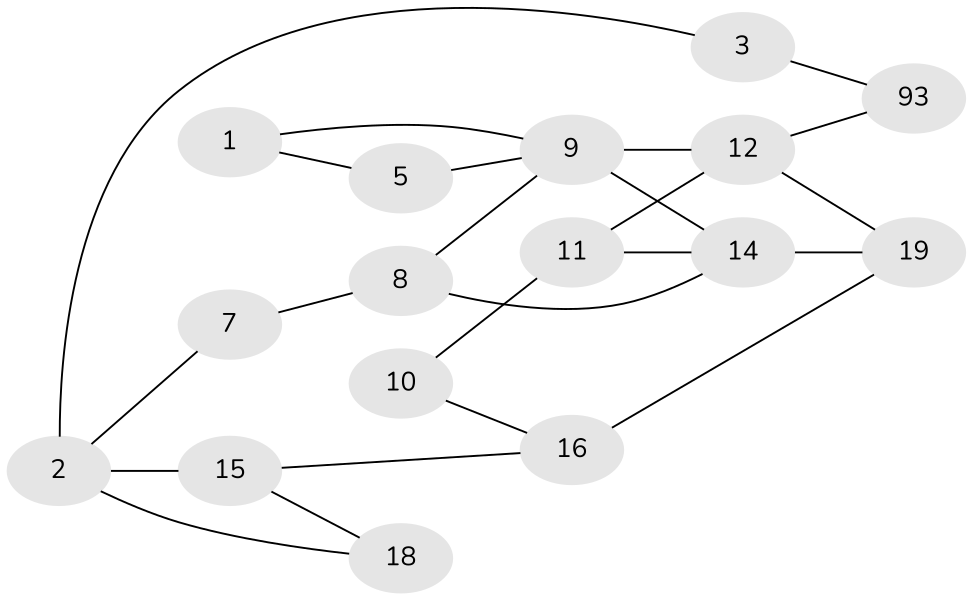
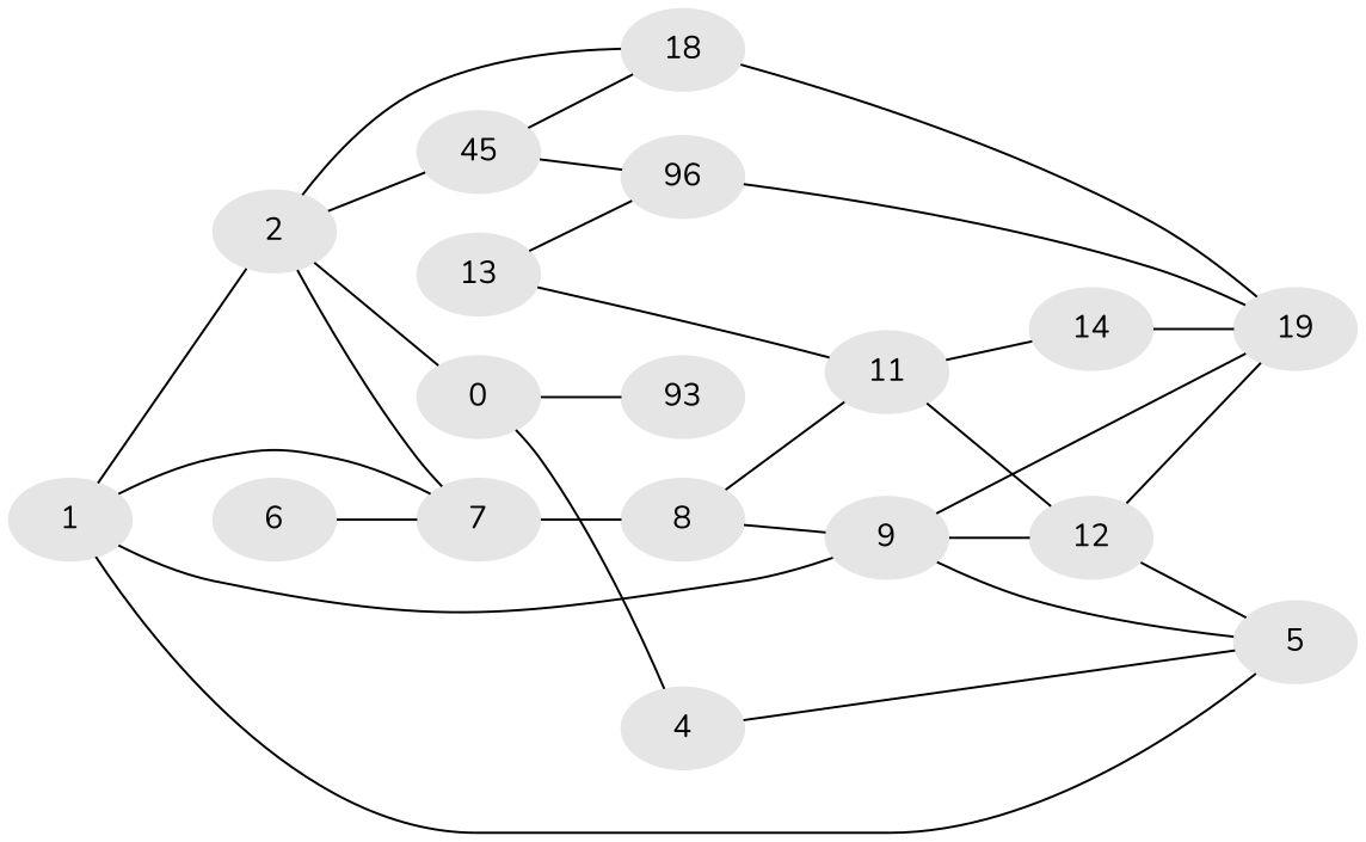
  graph {
    fontname=Nunito
    rankdir=LR
    node [color=gray90 fontname=Nunito style=filled]
    edge [fontname=Nunito weight=1.0]
    1
    2
    5
    7
    9
-   3
-   15
+   3 [label=0]
+   15 [label=45]
    18
    8
    12
    14
+   4
    n13 [label=93]
-   16
+   6
+   16 [label=96]
    19
-   10
+   10 [label=13]
    11
+   1 -- 2
    1 -- 5
+   1 -- 7
    1 -- 9
    2 -- 7
    2 -- 3
    2 -- 15
    2 -- 18 [weight=2.0]
    5 -- 9
    7 -- 8
    9 -- 12 [weight=2.0]
-   9 -- 14
+   9 -- 19
+   3 -- 4 [weight=2.0]
    3 -- n13 [weight=2.0]
    15 -- 18
    15 -- 16 [weight=2.0]
+   18 -- 19
    8 -- 9
-   8 -- 14 [weight=2.0]
-   12 -- n13 [weight=2.0]
+   8 -- 11 [weight=2.0]
+   12 -- 5 [weight=2.0]
    12 -- 19
    14 -- 19
+   4 -- 5
+   6 -- 7
    16 -- 19
    10 -- 16
    10 -- 11
    11 -- 12
    11 -- 14 [weight=2.0]
  }
